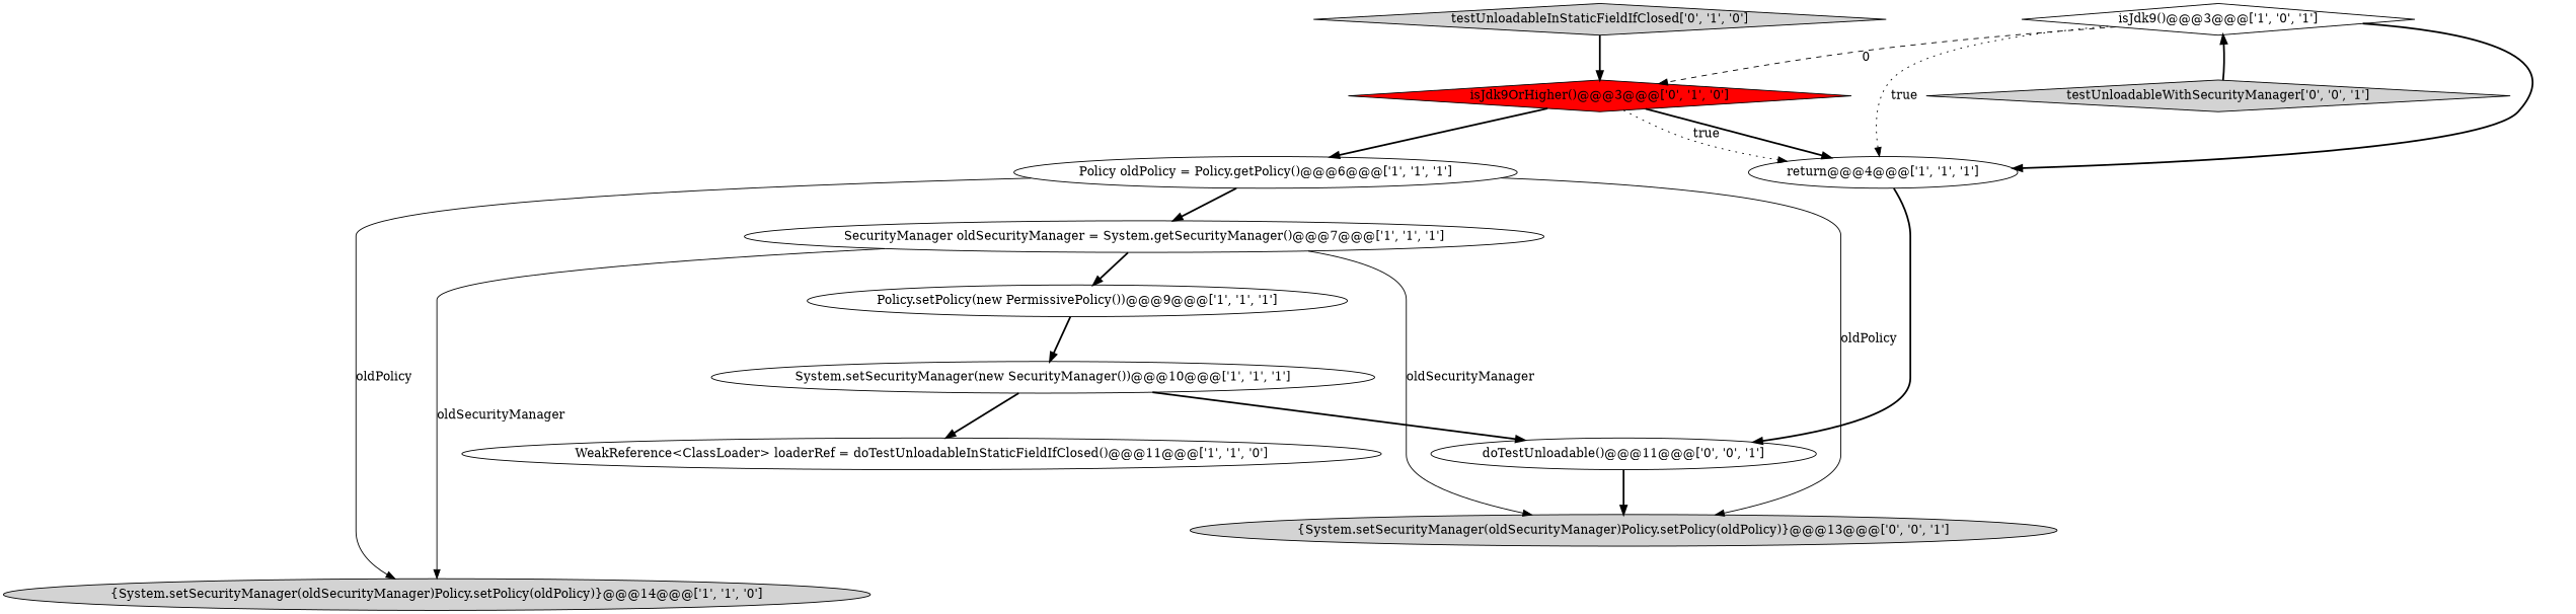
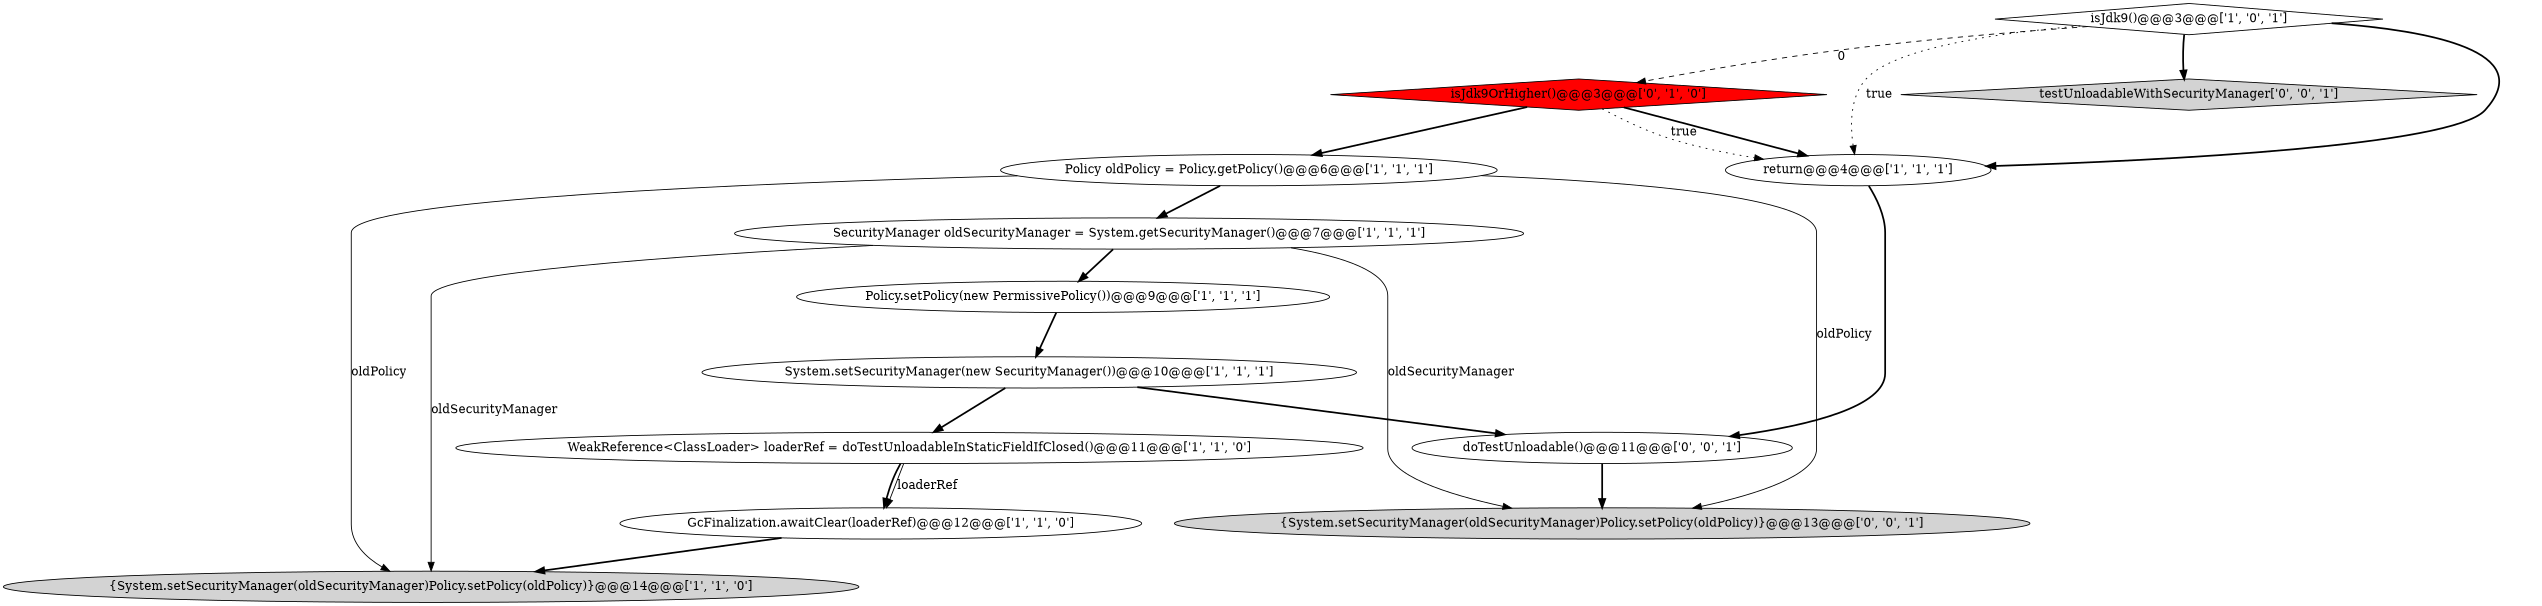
  digraph {
    node [fillcolor=white shape=ellipse style=filled]
    edge [style=bold]
-   n1 [fillcolor=lightgray label="testUnloadableInStaticFieldIfClosed['0', '1', '0']" shape=diamond]
    n2 [fillcolor=red label="isJdk9OrHigher()@@@3@@@['0', '1', '0']" shape=diamond]
    n3 [label="Policy oldPolicy = Policy.getPolicy()@@@6@@@['1', '1', '1']"]
    n4 [label="return@@@4@@@['1', '1', '1']"]
    n5 [label="isJdk9()@@@3@@@['1', '0', '1']" shape=diamond]
    n6 [fillcolor=lightgray label="{System.setSecurityManager(oldSecurityManager)Policy.setPolicy(oldPolicy)}@@@13@@@['0', '0', '1']"]
    n7 [fillcolor=lightgray label="{System.setSecurityManager(oldSecurityManager)Policy.setPolicy(oldPolicy)}@@@14@@@['1', '1', '0']"]
    n8 [label="SecurityManager oldSecurityManager = System.getSecurityManager()@@@7@@@['1', '1', '1']"]
    n9 [label="doTestUnloadable()@@@11@@@['0', '0', '1']"]
    n10 [label="System.setSecurityManager(new SecurityManager())@@@10@@@['1', '1', '1']"]
    n11 [label="WeakReference<ClassLoader> loaderRef = doTestUnloadableInStaticFieldIfClosed()@@@11@@@['1', '1', '0']"]
+   n12 [label="GcFinalization.awaitClear(loaderRef)@@@12@@@['1', '1', '0']"]
    n13 [fillcolor=lightgray label="testUnloadableWithSecurityManager['0', '0', '1']" shape=diamond]
    n14 [label="Policy.setPolicy(new PermissivePolicy())@@@9@@@['1', '1', '1']"]
-   n1 -> n2
    n2 -> n3
    n2 -> n4
    n2 -> n4 [label=true style=dotted]
    n3 -> n6 [label=oldPolicy style=solid]
    n3 -> n7 [label=oldPolicy style=solid]
    n3 -> n8
    n4 -> n9
    n5 -> n2 [label=0 style=dashed]
    n5 -> n4
    n5 -> n4 [label=true style=dotted]
    n8 -> n6 [label=oldSecurityManager style=solid]
    n8 -> n7 [label=oldSecurityManager style=solid]
    n8 -> n14
    n9 -> n6
    n10 -> n9
    n10 -> n11
-   n13 -> n5
+   n11 -> n12
+   n11 -> n12 [label=loaderRef style=solid]
+   n12 -> n7
+   n5 -> n13
    n14 -> n10
  }
